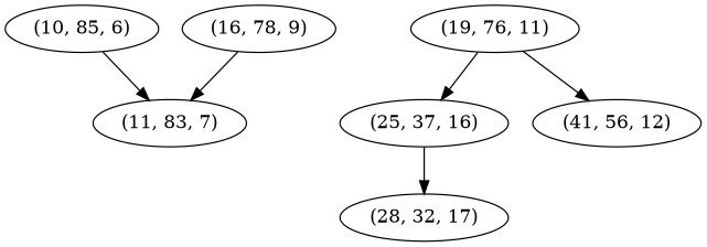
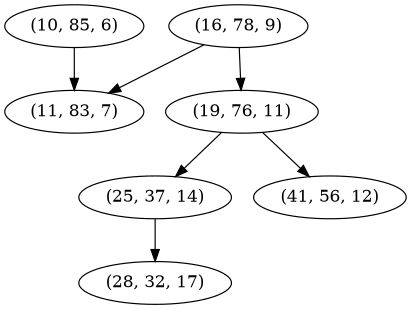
  digraph {
    "(10, 85, 6)"
    "(11, 83, 7)"
    "(16, 78, 9)"
    "(19, 76, 11)"
-   "(25, 37, 14)" [label="(25, 37, 16)"]
+   "(25, 37, 14)"
    n6 [label="(41, 56, 12)"]
    "(28, 32, 17)"
    "(10, 85, 6)" -> "(11, 83, 7)"
    "(16, 78, 9)" -> "(11, 83, 7)"
+   "(16, 78, 9)" -> "(19, 76, 11)"
    "(19, 76, 11)" -> "(25, 37, 14)"
    "(19, 76, 11)" -> n6
    "(25, 37, 14)" -> "(28, 32, 17)"
  }
